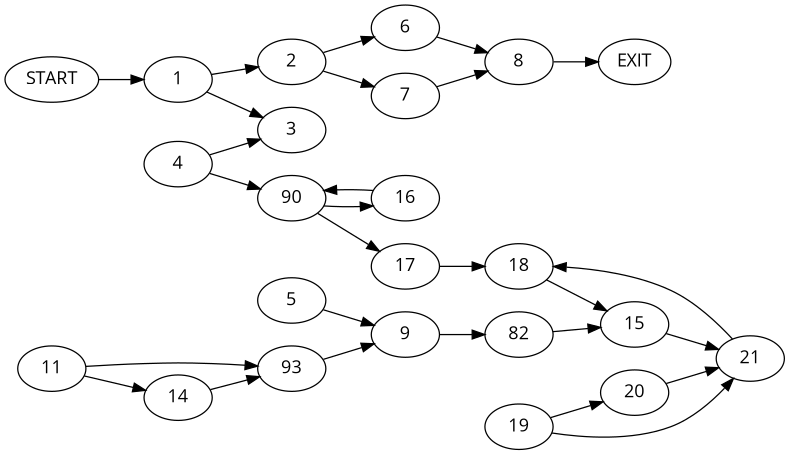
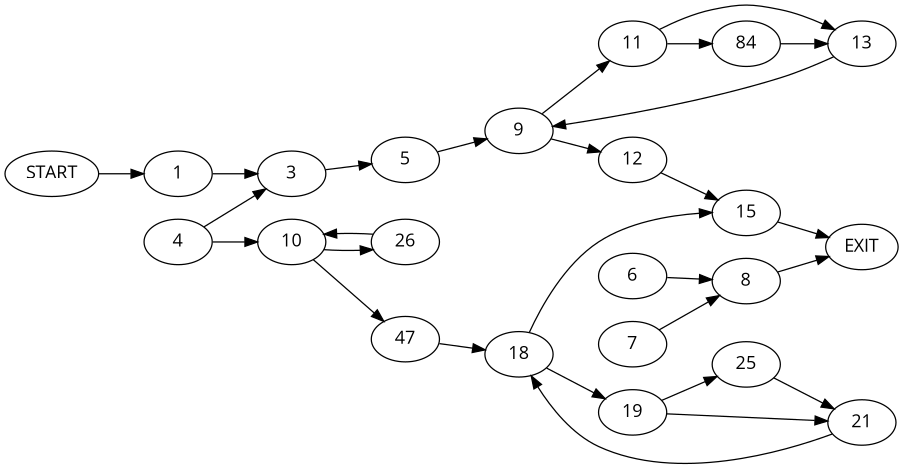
  digraph {
    fontname="Open Sans"
    rankdir=LR
    node [fontname="Open Sans"]
    edge [fontname="Open Sans"]
    n1 [label=START]
    1
-   2
    3
    n5 [label=EXIT]
    6
    7
    5
    8
    4
-   10 [label=90]
+   10
    9
-   16
-   17
+   16 [label=26]
+   17 [label=47]
    11
-   12 [label=82]
-   13 [label=93]
-   14
+   12
+   13
+   14 [label=84]
    15
    18
    19
-   20
+   20 [label=25]
    21
    n1 -> 1
-   1 -> 2
    1 -> 3
-   2 -> 6
-   2 -> 7
+   3 -> 5
    6 -> 8
    7 -> 8
    5 -> 9
    8 -> n5
    4 -> 3
    4 -> 10
    10 -> 16
    10 -> 17
+   9 -> 11
    9 -> 12
    16 -> 10
    17 -> 18
    11 -> 13
    11 -> 14
    12 -> 15
    13 -> 9
    14 -> 13
-   15 -> 21
+   15 -> n5
    18 -> 15
+   18 -> 19
    19 -> 20
    19 -> 21
    20 -> 21
    21 -> 18
  }
